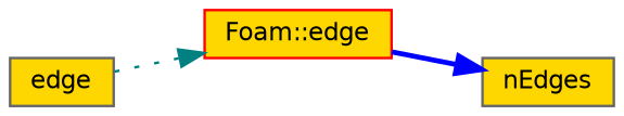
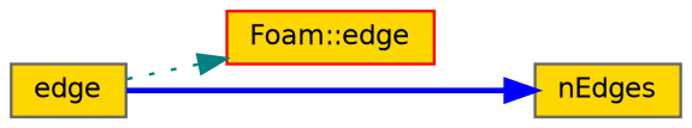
  digraph {
    rankdir=LR
    node [fillcolor=gold fontname=Helvetica fontsize=10 shape=box style=filled]
    edge [fontname=Helvetica fontsize=10 labelfontname=Helvetica labelfontsize=10]
    n1 [color=gray40 fontcolor=black height=0.2 label="edge" width=0.4]
    n2 [color=red height=0.2 label="Foam::edge" width=0.4]
    n3 [color=grey40 height=0.2 label=nEdges width=0.4]
    n1 -> n2 [color=teal style=dotted]
-   n2 -> n3 [color=blue style=bold]
+   n1 -> n3 [color=blue style=bold]
  }
